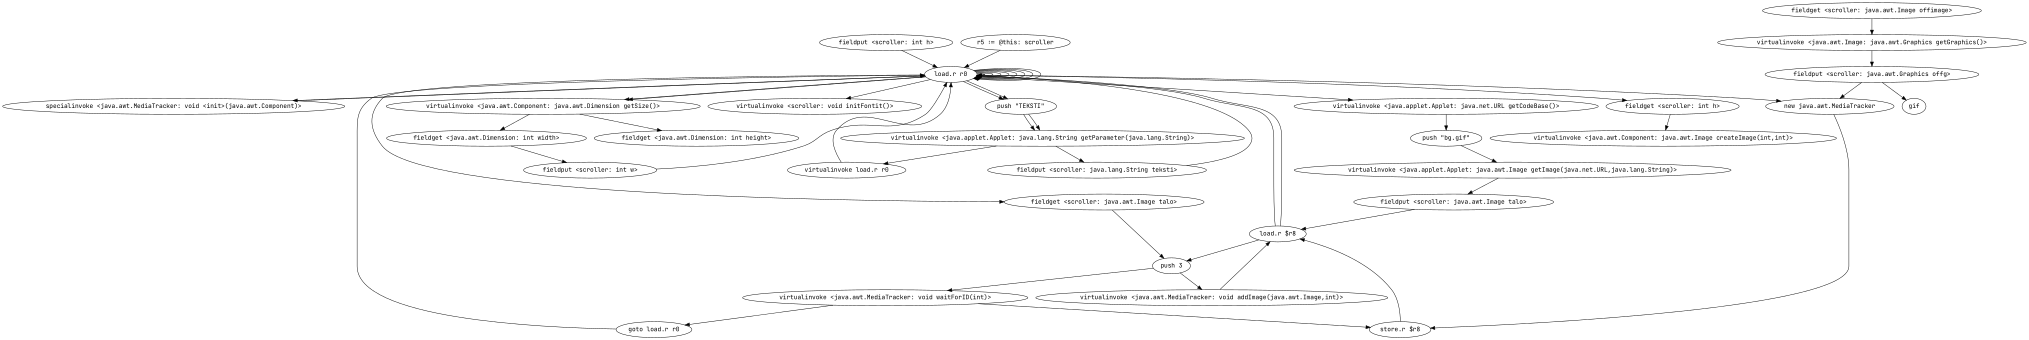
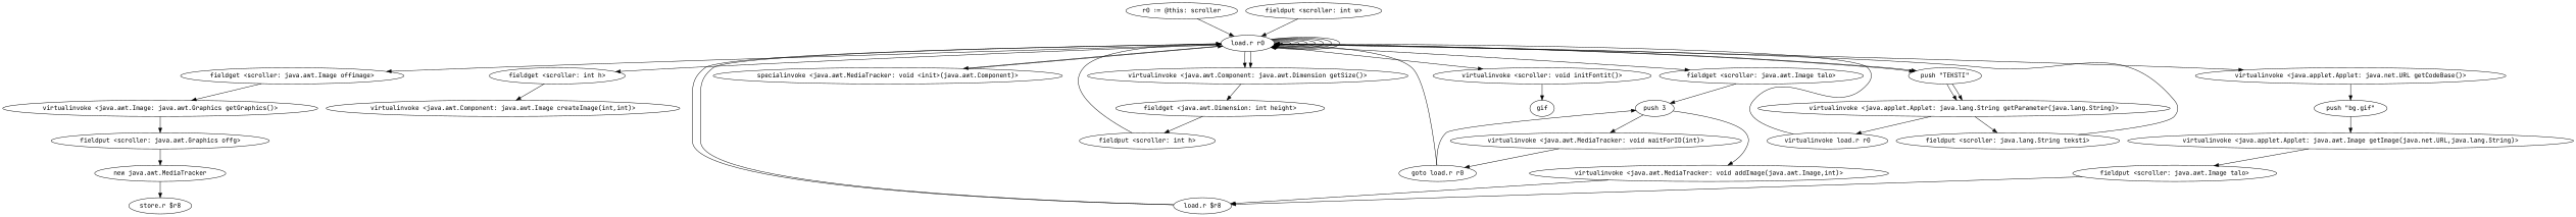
  digraph {
    fontname="JetBrains Mono"
    node [fontname="JetBrains Mono"]
    edge [fontname="JetBrains Mono"]
-   "r0 := @this: scroller" [label="r5 := @this: scroller"]
+   "r0 := @this: scroller"
    "load.r r0"
    "virtualinvoke <java.awt.Component: java.awt.Dimension getSize()>"
    "fieldget <scroller: int h>"
    "fieldget <scroller: java.awt.Image offimage>"
    "specialinvoke <java.awt.MediaTracker: void <init>(java.awt.Component)>"
    "virtualinvoke <java.applet.Applet: java.net.URL getCodeBase()>"
    "fieldget <scroller: java.awt.Image talo>"
    "push \"TEKSTI\""
    "virtualinvoke <scroller: void initFontit()>"
-   "fieldget <java.awt.Dimension: int width>"
    "fieldget <java.awt.Dimension: int height>"
    "virtualinvoke <java.awt.Component: java.awt.Image createImage(int,int)>"
    "virtualinvoke <java.awt.Image: java.awt.Graphics getGraphics()>"
    "push \"bg.gif\""
    n16 [label="push 3"]
    "virtualinvoke <java.applet.Applet: java.lang.String getParameter(java.lang.String)>"
    n18 [label=gif]
    "fieldput <scroller: int w>"
    "fieldput <scroller: int h>"
    "fieldput <scroller: java.awt.Graphics offg>"
    "new java.awt.MediaTracker"
    "store.r $r8"
    "load.r $r8"
    "virtualinvoke <java.awt.MediaTracker: void addImage(java.awt.Image,int)>"
    "virtualinvoke <java.awt.MediaTracker: void waitForID(int)>"
    "virtualinvoke <java.applet.Applet: java.awt.Image getImage(java.net.URL,java.lang.String)>"
    "fieldput <scroller: java.awt.Image talo>"
    "goto load.r r0"
    n30 [label="virtualinvoke load.r r0"]
    "fieldput <scroller: java.lang.String teksti>"
    "r0 := @this: scroller" -> "load.r r0"
    "load.r r0" -> "load.r r0"
    "load.r r0" -> "load.r r0"
    "load.r r0" -> "load.r r0"
    "load.r r0" -> "load.r r0"
    "load.r r0" -> "load.r r0"
    "load.r r0" -> "load.r r0"
    "load.r r0" -> "load.r r0"
    "load.r r0" -> "load.r r0"
    "load.r r0" -> "virtualinvoke <java.awt.Component: java.awt.Dimension getSize()>"
    "load.r r0" -> "virtualinvoke <java.awt.Component: java.awt.Dimension getSize()>"
    "load.r r0" -> "fieldget <scroller: int h>"
-   "load.r r0" -> "new java.awt.MediaTracker"
+   "load.r r0" -> "fieldget <scroller: java.awt.Image offimage>"
    "load.r r0" -> "specialinvoke <java.awt.MediaTracker: void <init>(java.awt.Component)>"
    "load.r r0" -> "virtualinvoke <java.applet.Applet: java.net.URL getCodeBase()>"
    "load.r r0" -> "fieldget <scroller: java.awt.Image talo>"
    "load.r r0" -> "push \"TEKSTI\""
    "load.r r0" -> "push \"TEKSTI\""
    "load.r r0" -> "virtualinvoke <scroller: void initFontit()>"
-   "virtualinvoke <java.awt.Component: java.awt.Dimension getSize()>" -> "fieldget <java.awt.Dimension: int width>"
    "virtualinvoke <java.awt.Component: java.awt.Dimension getSize()>" -> "fieldget <java.awt.Dimension: int height>"
    "fieldget <scroller: int h>" -> "virtualinvoke <java.awt.Component: java.awt.Image createImage(int,int)>"
    "fieldget <scroller: java.awt.Image offimage>" -> "virtualinvoke <java.awt.Image: java.awt.Graphics getGraphics()>"
    "specialinvoke <java.awt.MediaTracker: void <init>(java.awt.Component)>" -> "load.r r0"
    "virtualinvoke <java.applet.Applet: java.net.URL getCodeBase()>" -> "push \"bg.gif\""
    "fieldget <scroller: java.awt.Image talo>" -> n16
    "push \"TEKSTI\"" -> "virtualinvoke <java.applet.Applet: java.lang.String getParameter(java.lang.String)>"
    "push \"TEKSTI\"" -> "virtualinvoke <java.applet.Applet: java.lang.String getParameter(java.lang.String)>"
-   "fieldput <scroller: java.awt.Graphics offg>" -> n18
-   "fieldget <java.awt.Dimension: int width>" -> "fieldput <scroller: int w>"
+   "virtualinvoke <scroller: void initFontit()>" -> n18
+   "fieldget <java.awt.Dimension: int height>" -> "fieldput <scroller: int h>"
    "virtualinvoke <java.awt.Image: java.awt.Graphics getGraphics()>" -> "fieldput <scroller: java.awt.Graphics offg>"
    "push \"bg.gif\"" -> "virtualinvoke <java.applet.Applet: java.awt.Image getImage(java.net.URL,java.lang.String)>"
    n16 -> "virtualinvoke <java.awt.MediaTracker: void addImage(java.awt.Image,int)>"
    n16 -> "virtualinvoke <java.awt.MediaTracker: void waitForID(int)>"
    "virtualinvoke <java.applet.Applet: java.lang.String getParameter(java.lang.String)>" -> n30
    "virtualinvoke <java.applet.Applet: java.lang.String getParameter(java.lang.String)>" -> "fieldput <scroller: java.lang.String teksti>"
    "fieldput <scroller: int w>" -> "load.r r0"
    "fieldput <scroller: int h>" -> "load.r r0"
    "fieldput <scroller: java.awt.Graphics offg>" -> "new java.awt.MediaTracker"
    "new java.awt.MediaTracker" -> "store.r $r8"
-   "store.r $r8" -> "load.r $r8"
    "load.r $r8" -> "load.r r0"
    "load.r $r8" -> "load.r r0"
-   "load.r $r8" -> n16
+   "goto load.r r0" -> n16
    "virtualinvoke <java.awt.MediaTracker: void addImage(java.awt.Image,int)>" -> "load.r $r8"
-   "virtualinvoke <java.awt.MediaTracker: void waitForID(int)>" -> "store.r $r8"
    "virtualinvoke <java.awt.MediaTracker: void waitForID(int)>" -> "goto load.r r0"
    "virtualinvoke <java.applet.Applet: java.awt.Image getImage(java.net.URL,java.lang.String)>" -> "fieldput <scroller: java.awt.Image talo>"
    "fieldput <scroller: java.awt.Image talo>" -> "load.r $r8"
    "goto load.r r0" -> "load.r r0"
    n30 -> "load.r r0"
    "fieldput <scroller: java.lang.String teksti>" -> "load.r r0"
  }
